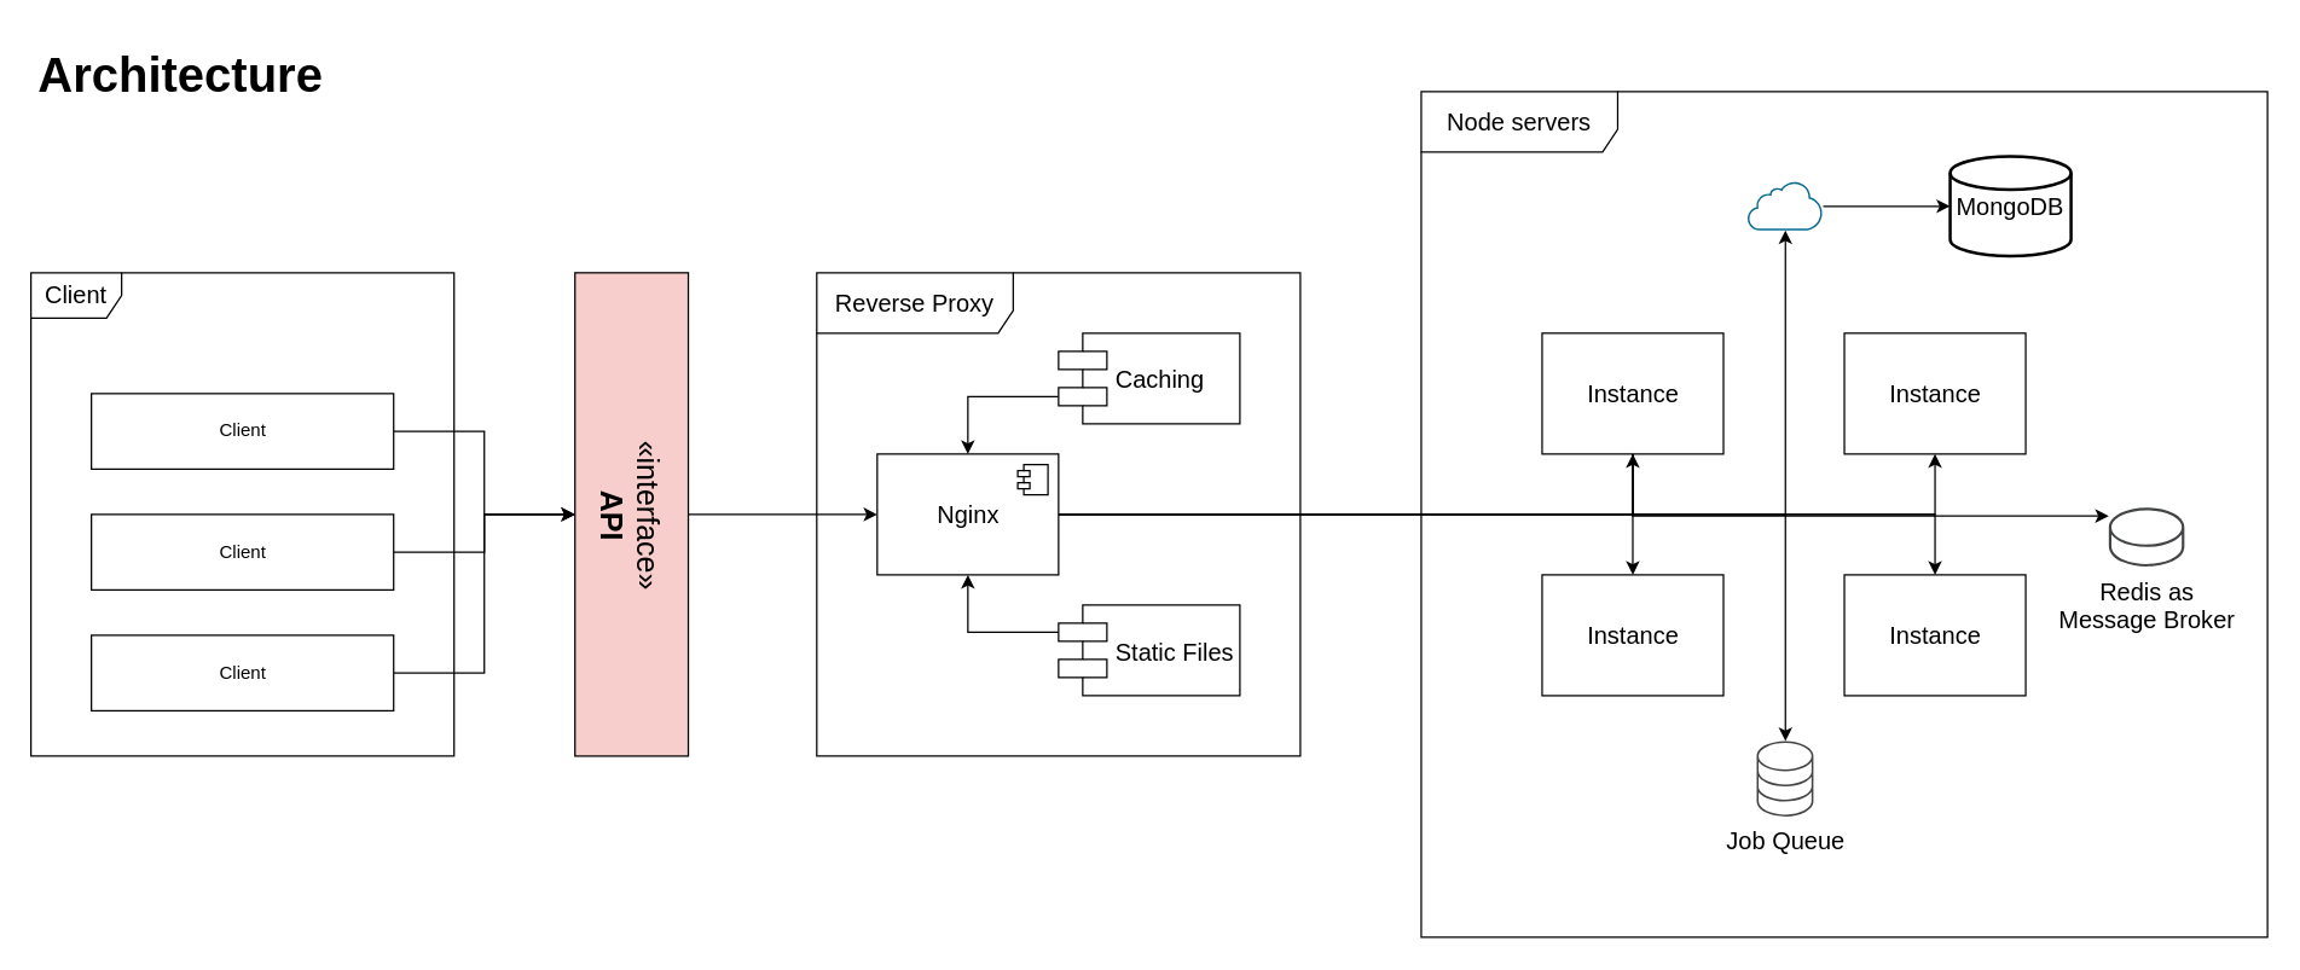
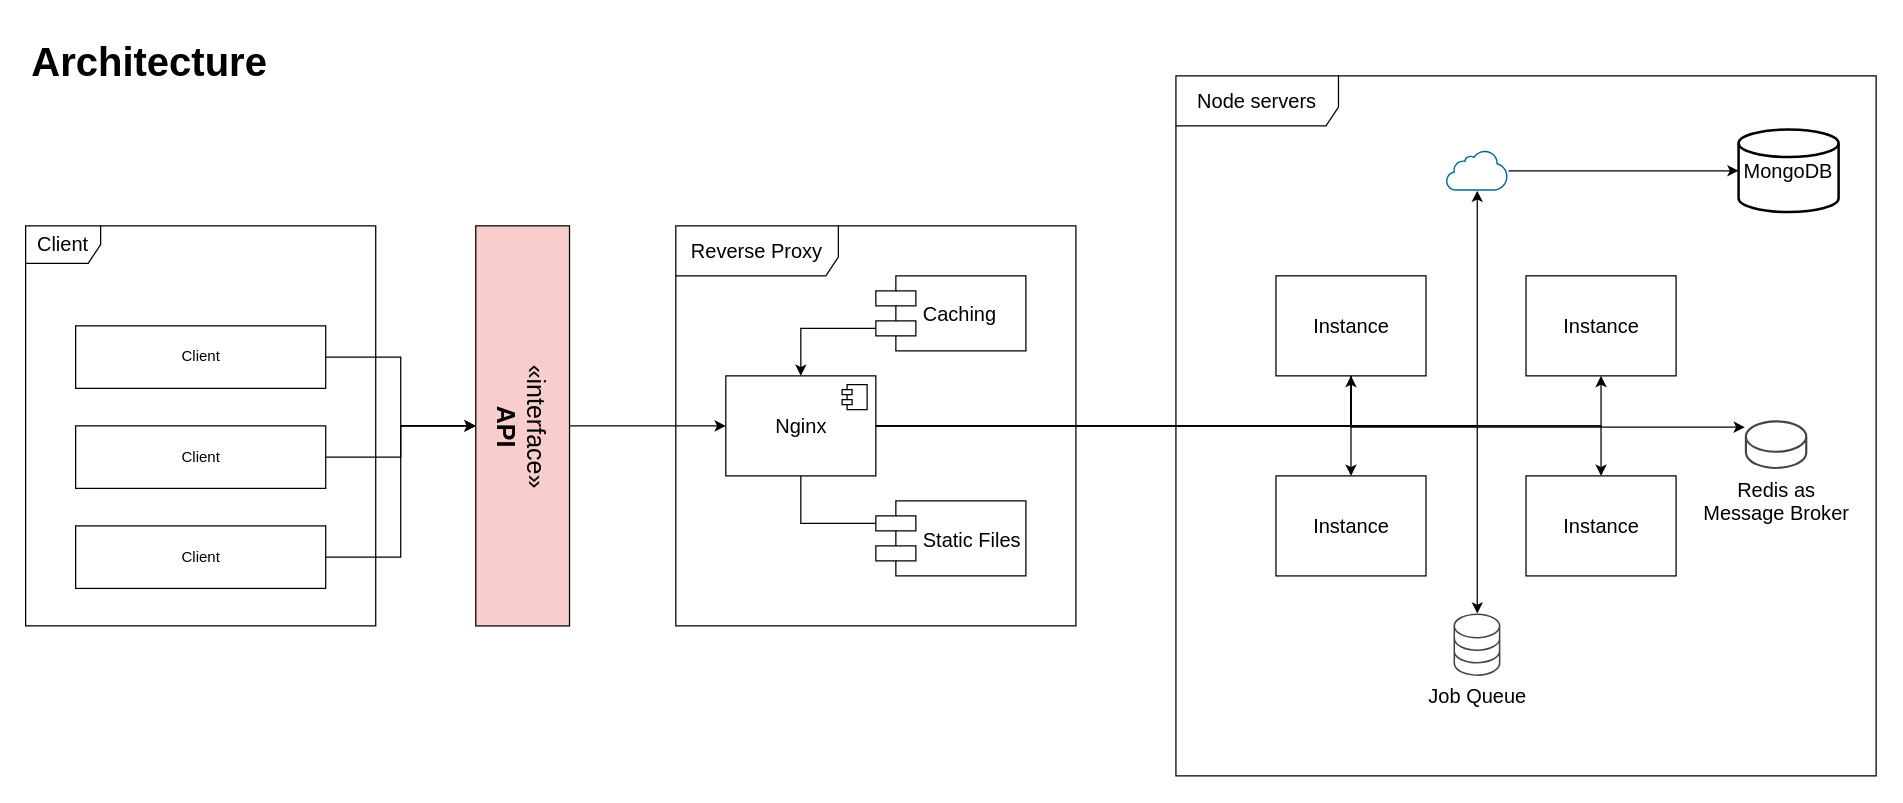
  <mxCell id="0" />
  <mxCell id="1" parent="0" />
  <mxCell id="2" value="&lt;h1 style=&quot;font-size: 32px;&quot;&gt;Architecture&lt;/h1&gt;&lt;p style=&quot;font-size: 32px;&quot;&gt;&lt;br style=&quot;font-size: 32px;&quot;&gt;&lt;/p&gt;" style="text;html=1;strokeColor=none;fillColor=none;spacing=5;spacingTop=-20;whiteSpace=wrap;overflow=hidden;rounded=0;fontSize=32;" parent="1" vertex="1"><mxGeometry x="20" y="20" width="211" height="120" as="geometry" /></mxCell>
  <mxCell id="3" value="Client" style="shape=umlFrame;whiteSpace=wrap;html=1;fontSize=16;" parent="1" vertex="1"><mxGeometry x="20" y="180" width="280" height="320" as="geometry" /></mxCell>
  <mxCell id="4" style="edgeStyle=orthogonalEdgeStyle;rounded=0;orthogonalLoop=1;jettySize=auto;html=1;fontSize=16;" parent="1" source="5" target="12" edge="1"><mxGeometry relative="1" as="geometry" /></mxCell>
  <mxCell id="5" value="Client" style="html=1;" parent="1" vertex="1"><mxGeometry x="60" y="260" width="200" height="50" as="geometry" /></mxCell>
  <mxCell id="6" style="edgeStyle=orthogonalEdgeStyle;rounded=0;orthogonalLoop=1;jettySize=auto;html=1;fontSize=16;" parent="1" source="7" target="12" edge="1"><mxGeometry relative="1" as="geometry" /></mxCell>
  <mxCell id="7" value="Client" style="html=1;" parent="1" vertex="1"><mxGeometry x="60" y="340" width="200" height="50" as="geometry" /></mxCell>
  <mxCell id="8" style="edgeStyle=orthogonalEdgeStyle;rounded=0;orthogonalLoop=1;jettySize=auto;html=1;fontSize=16;" parent="1" source="9" target="12" edge="1"><mxGeometry relative="1" as="geometry" /></mxCell>
  <mxCell id="9" value="Client" style="html=1;" parent="1" vertex="1"><mxGeometry x="60" y="420" width="200" height="50" as="geometry" /></mxCell>
  <mxCell id="10" value="Reverse Proxy" style="shape=umlFrame;whiteSpace=wrap;html=1;fontSize=16;width=130;height=40;" parent="1" vertex="1"><mxGeometry x="540" y="180" width="320" height="320" as="geometry" /></mxCell>
  <mxCell id="11" style="edgeStyle=orthogonalEdgeStyle;rounded=0;orthogonalLoop=1;jettySize=auto;html=1;entryX=0;entryY=0.5;entryDx=0;entryDy=0;fontSize=16;" parent="1" source="12" target="17" edge="1"><mxGeometry relative="1" as="geometry" /></mxCell>
  <mxCell id="12" value="«interface»&lt;br style=&quot;font-size: 20px;&quot;&gt;&lt;b style=&quot;font-size: 20px;&quot;&gt;API&lt;/b&gt;" style="html=1;rotation=90;fontSize=20;fillColor=#f8cecc;" parent="1" vertex="1"><mxGeometry x="257.5" y="302.5" width="320" height="75" as="geometry" /></mxCell>
  <mxCell id="13" style="edgeStyle=orthogonalEdgeStyle;rounded=0;orthogonalLoop=1;jettySize=auto;html=1;entryX=0.5;entryY=1;entryDx=0;entryDy=0;fontSize=16;" parent="1" source="17" target="27" edge="1"><mxGeometry relative="1" as="geometry" /></mxCell>
  <mxCell id="14" style="edgeStyle=orthogonalEdgeStyle;rounded=0;orthogonalLoop=1;jettySize=auto;html=1;entryX=0.5;entryY=1;entryDx=0;entryDy=0;fontSize=16;" parent="1" source="17" target="28" edge="1"><mxGeometry relative="1" as="geometry" /></mxCell>
  <mxCell id="15" style="edgeStyle=orthogonalEdgeStyle;rounded=0;orthogonalLoop=1;jettySize=auto;html=1;entryX=0.5;entryY=0;entryDx=0;entryDy=0;fontSize=16;" parent="1" source="17" target="29" edge="1"><mxGeometry relative="1" as="geometry"><Array as="points"><mxPoint x="1080" y="340" /></Array></mxGeometry></mxCell>
  <mxCell id="16" style="edgeStyle=orthogonalEdgeStyle;rounded=0;orthogonalLoop=1;jettySize=auto;html=1;entryX=0.5;entryY=0;entryDx=0;entryDy=0;fontSize=16;" parent="1" source="17" target="30" edge="1"><mxGeometry relative="1" as="geometry" /></mxCell>
  <mxCell id="17" value="Nginx" style="html=1;fontSize=16;" parent="1" vertex="1"><mxGeometry x="580" y="300" width="120" height="80" as="geometry" /></mxCell>
  <mxCell id="18" value="" style="shape=component;jettyWidth=8;jettyHeight=4;" parent="17" vertex="1"><mxGeometry x="1" width="20" height="20" relative="1" as="geometry"><mxPoint x="-27" y="7" as="offset" /></mxGeometry></mxCell>
  <mxCell id="19" style="edgeStyle=orthogonalEdgeStyle;rounded=0;orthogonalLoop=1;jettySize=auto;html=1;fontSize=16;exitX=0;exitY=0.7;exitDx=0;exitDy=0;" parent="1" source="20" target="17" edge="1"><mxGeometry relative="1" as="geometry" /></mxCell>
  <mxCell id="20" value="Caching" style="shape=component;align=left;spacingLeft=36;fontSize=16;" parent="1" vertex="1"><mxGeometry x="700" y="220" width="120" height="60" as="geometry" /></mxCell>
- <mxCell id="21" style="edgeStyle=orthogonalEdgeStyle;rounded=0;orthogonalLoop=1;jettySize=auto;html=1;exitX=0;exitY=0.3;exitDx=0;exitDy=0;entryX=0.5;entryY=1;entryDx=0;entryDy=0;fontSize=16;" parent="1" source="22" target="17" edge="1"><mxGeometry relative="1" as="geometry" /></mxCell>
+ <mxCell id="21" style="edgeStyle=orthogonalEdgeStyle;rounded=0;orthogonalLoop=1;jettySize=auto;html=1;exitX=0;exitY=0.3;exitDx=0;exitDy=0;entryX=0.5;entryY=1;entryDx=0;entryDy=0;fontSize=16;endArrow=none;" parent="1" source="22" target="17" edge="1"><mxGeometry relative="1" as="geometry" /></mxCell>
  <mxCell id="22" value="Static Files" style="shape=component;align=left;spacingLeft=36;fontSize=16;" parent="1" vertex="1"><mxGeometry x="700" y="400" width="120" height="60" as="geometry" /></mxCell>
  <mxCell id="23" value="Node servers" style="shape=umlFrame;whiteSpace=wrap;html=1;fontSize=16;width=130;height=40;" parent="1" vertex="1"><mxGeometry x="940" y="60" width="560" height="560" as="geometry" /></mxCell>
  <mxCell id="24" style="edgeStyle=orthogonalEdgeStyle;rounded=0;orthogonalLoop=1;jettySize=auto;html=1;fontSize=16;" parent="1" source="27" target="31" edge="1"><mxGeometry relative="1" as="geometry"><Array as="points"><mxPoint x="1080" y="340" /><mxPoint x="1181" y="340" /></Array></mxGeometry></mxCell>
  <mxCell id="25" style="edgeStyle=orthogonalEdgeStyle;rounded=0;orthogonalLoop=1;jettySize=auto;html=1;fontSize=16;" parent="1" source="27" target="34" edge="1"><mxGeometry relative="1" as="geometry"><Array as="points"><mxPoint x="1080" y="341" /></Array></mxGeometry></mxCell>
  <mxCell id="26" style="edgeStyle=orthogonalEdgeStyle;rounded=0;orthogonalLoop=1;jettySize=auto;html=1;fontSize=16;" parent="1" source="27" target="33" edge="1"><mxGeometry relative="1" as="geometry"><Array as="points"><mxPoint x="1080" y="340" /><mxPoint x="1181" y="340" /></Array></mxGeometry></mxCell>
  <mxCell id="27" value="Instance" style="html=1;fontSize=16;" parent="1" vertex="1"><mxGeometry x="1020" y="220" width="120" height="80" as="geometry" /></mxCell>
  <mxCell id="28" value="Instance" style="html=1;fontSize=16;" parent="1" vertex="1"><mxGeometry x="1220" y="220" width="120" height="80" as="geometry" /></mxCell>
  <mxCell id="29" value="Instance" style="html=1;fontSize=16;" parent="1" vertex="1"><mxGeometry x="1020" y="380" width="120" height="80" as="geometry" /></mxCell>
  <mxCell id="30" value="Instance" style="html=1;fontSize=16;" parent="1" vertex="1"><mxGeometry x="1220" y="380" width="120" height="80" as="geometry" /></mxCell>
  <mxCell id="31" value="Job Queue" style="pointerEvents=1;shadow=0;dashed=0;html=1;strokeColor=none;fillColor=#434445;aspect=fixed;labelPosition=center;verticalLabelPosition=bottom;verticalAlign=top;align=center;outlineConnect=0;shape=mxgraph.vvd.storage;fontSize=16;" parent="1" vertex="1"><mxGeometry x="1162" y="490" width="37.5" height="50" as="geometry" /></mxCell>
  <mxCell id="32" style="edgeStyle=orthogonalEdgeStyle;rounded=0;orthogonalLoop=1;jettySize=auto;html=1;entryX=0;entryY=0.5;entryDx=0;entryDy=0;entryPerimeter=0;fontSize=16;" parent="1" source="33" target="35" edge="1"><mxGeometry relative="1" as="geometry" /></mxCell>
  <mxCell id="33" value="" style="pointerEvents=1;shadow=0;dashed=0;html=1;strokeColor=none;aspect=fixed;labelPosition=center;verticalLabelPosition=bottom;verticalAlign=top;align=center;outlineConnect=0;shape=mxgraph.vvd.cloud_computing;fillColor=#066A90;fontSize=16;" parent="1" vertex="1"><mxGeometry x="1156" y="120" width="50" height="32" as="geometry" /></mxCell>
  <mxCell id="34" value="Redis as &lt;br&gt;Message Broker" style="pointerEvents=1;shadow=0;dashed=0;html=1;strokeColor=none;fillColor=#434445;aspect=fixed;labelPosition=center;verticalLabelPosition=bottom;verticalAlign=top;align=center;outlineConnect=0;shape=mxgraph.vvd.datastore;fontSize=16;" parent="1" vertex="1"><mxGeometry x="1395" y="335.5" width="50" height="39" as="geometry" /></mxCell>
- <mxCell id="35" value="MongoDB" style="strokeWidth=2;html=1;shape=mxgraph.flowchart.database;whiteSpace=wrap;fontSize=16;" parent="1" vertex="1"><mxGeometry x="1290" y="103" width="80" height="66" as="geometry" /></mxCell>
+ <mxCell id="35" value="MongoDB" style="strokeWidth=2;html=1;shape=mxgraph.flowchart.database;whiteSpace=wrap;fontSize=16;" parent="1" vertex="1"><mxGeometry x="1390" y="103" width="80" height="66" as="geometry" /></mxCell>
